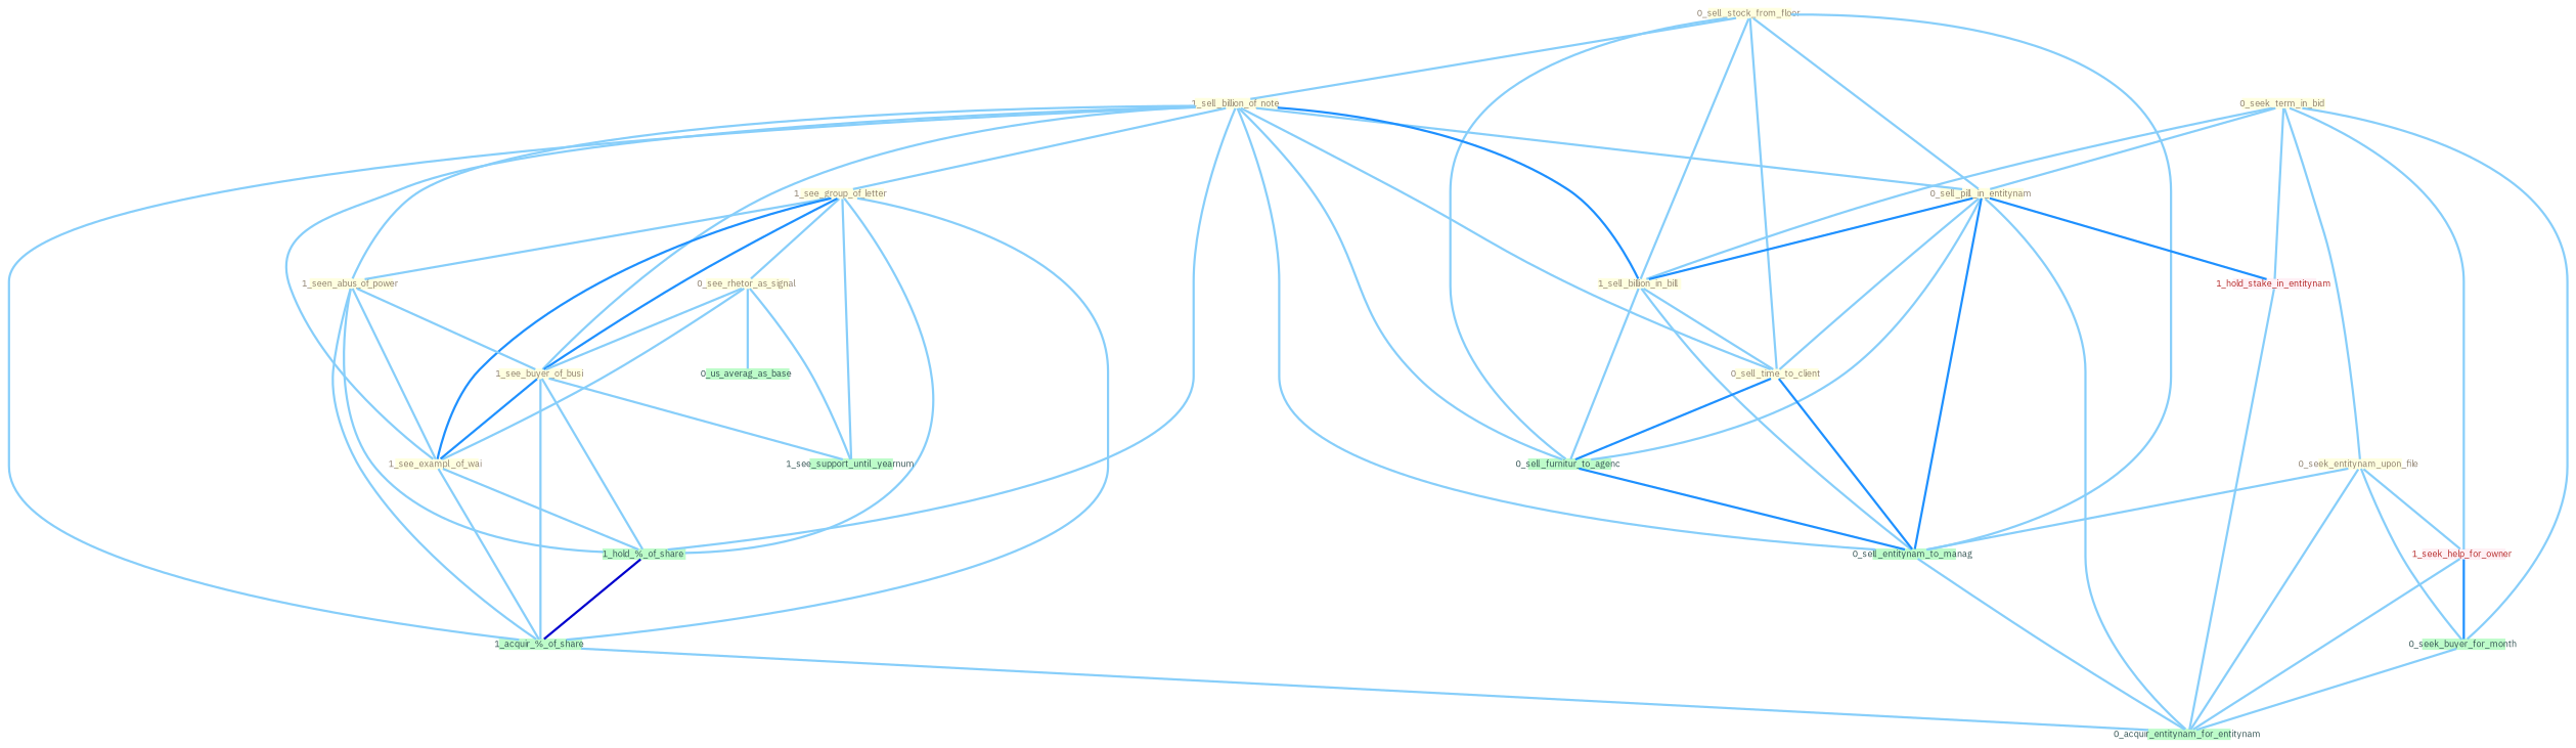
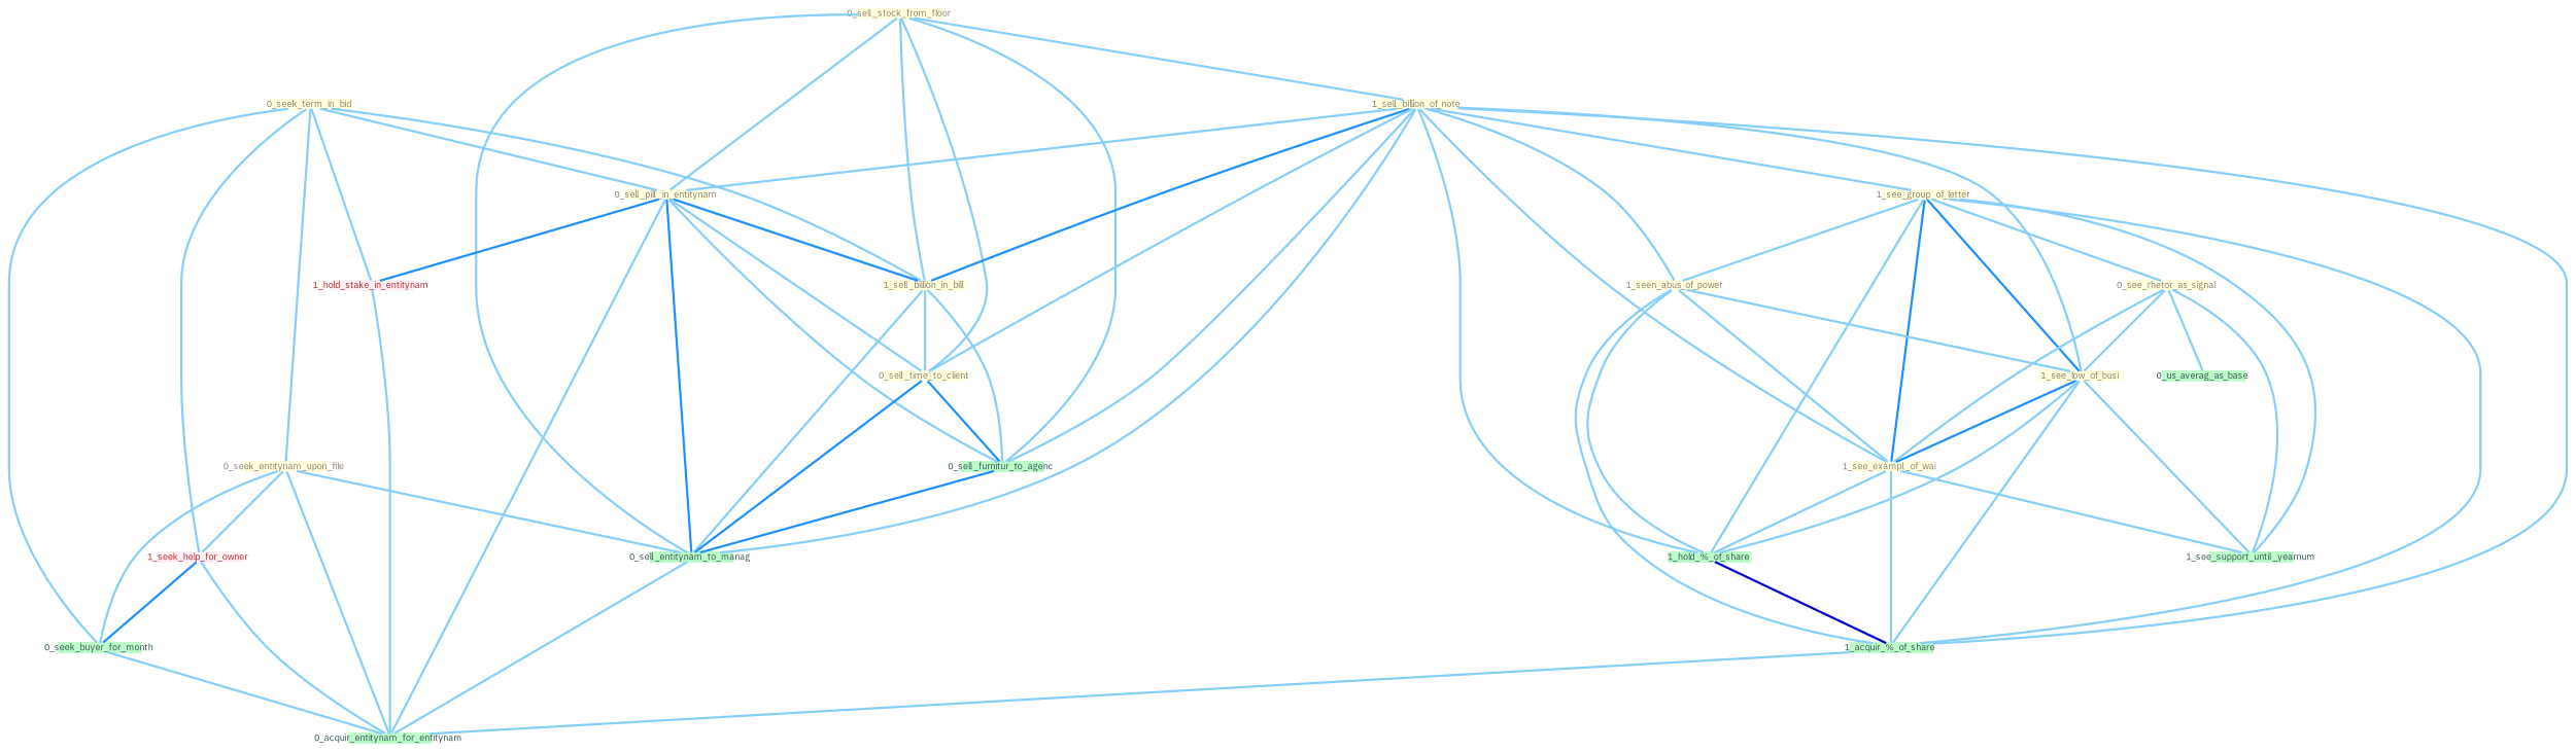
  graph {
    fontname="IBM Plex Sans"
    node [color="#ffffe0" fixedsize=true fontcolor="#8b7d6b" fontname="IBM Plex Sans" fontsize=4 shape=polygon style=filled]
    edge [color="#87cefa" fontname="IBM Plex Sans" w=1]
    "0_sell_stock_from_floor " [height=.06 width=.5]
    "1_sell_billion_of_note " [height=.06 width=.5]
    "1_see_group_of_letter " [height=.06 width=.5]
    "1_seen_abus_of_power " [height=.06 width=.5]
    "0_seek_term_in_bid " [height=.06 width=.5]
    "0_seek_entitynam_upon_file " [height=.06 width=.5]
    "0_sell_pill_in_entitynam " [height=.06 width=.5]
    "0_see_rhetor_as_signal " [height=.06 width=.5]
-   "1_see_low_of_busi " [height=.06 width=.5 label="1_see_buyer_of_busi"]
+   "1_see_low_of_busi " [height=.06 width=.5]
    "1_sell_billion_in_bill " [height=.06 width=.5]
    "0_sell_time_to_client " [height=.06 width=.5]
    "1_see_exampl_of_wai " [height=.06 width=.5]
    "1_hold_stake_in_entitynam " [color="#fff0f5" fontcolor="#b22222" height=.06 width=.5]
    "1_seek_help_for_owner " [color="#fff0f5" fontcolor="#b22222" height=.06 width=.5]
    "0_sell_furnitur_to_agenc " [color="#BDFCC9" fontcolor="#2f4f4f" height=.06 width=.5]
    "0_sell_entitynam_to_manag " [color="#BDFCC9" fontcolor="#2f4f4f" height=.06 width=.5]
    "1_hold_%_of_share " [color="#BDFCC9" fontcolor="#2f4f4f" height=.06 width=.5]
    "1_acquir_%_of_share " [color="#BDFCC9" fontcolor="#2f4f4f" height=.06 width=.5]
    "1_see_support_until_yearnum " [color="#BDFCC9" fontcolor="#2f4f4f" height=.06 width=.5]
    "0_seek_buyer_for_month " [color="#BDFCC9" fontcolor="#2f4f4f" height=.06 width=.5]
    "0_acquir_entitynam_for_entitynam " [color="#BDFCC9" fontcolor="#2f4f4f" height=.06 width=.5]
    "0_us_averag_as_base " [color="#BDFCC9" fontcolor="#2f4f4f" height=.06 width=.5]
    subgraph sub_1 {
      "0_sell_stock_from_floor "
      "1_sell_billion_of_note "
      "1_see_group_of_letter "
      "1_seen_abus_of_power "
      "0_seek_term_in_bid "
      "0_seek_entitynam_upon_file "
      "0_sell_pill_in_entitynam "
      "0_see_rhetor_as_signal "
      "1_see_low_of_busi "
      "1_sell_billion_in_bill "
      "0_sell_time_to_client "
      "1_see_exampl_of_wai "
    }
    subgraph sub_2 {
      "1_hold_stake_in_entitynam "
      "1_seek_help_for_owner "
    }
    "0_sell_stock_from_floor " -- "1_sell_billion_of_note "
    "0_sell_stock_from_floor " -- "0_sell_pill_in_entitynam "
    "0_sell_stock_from_floor " -- "1_sell_billion_in_bill "
    "0_sell_stock_from_floor " -- "0_sell_time_to_client "
    "0_sell_stock_from_floor " -- "0_sell_furnitur_to_agenc "
    "0_sell_stock_from_floor " -- "0_sell_entitynam_to_manag "
    "1_sell_billion_of_note " -- "1_see_group_of_letter "
    "1_sell_billion_of_note " -- "1_seen_abus_of_power "
    "1_sell_billion_of_note " -- "0_sell_pill_in_entitynam "
    "1_sell_billion_of_note " -- "1_see_low_of_busi "
    "1_sell_billion_of_note " -- "1_sell_billion_in_bill " [color="#1e90ff" w=2]
    "1_sell_billion_of_note " -- "0_sell_time_to_client "
    "1_sell_billion_of_note " -- "1_see_exampl_of_wai "
    "1_sell_billion_of_note " -- "0_sell_furnitur_to_agenc "
    "1_sell_billion_of_note " -- "0_sell_entitynam_to_manag "
    "1_sell_billion_of_note " -- "1_hold_%_of_share "
    "1_sell_billion_of_note " -- "1_acquir_%_of_share "
    "1_see_group_of_letter " -- "1_seen_abus_of_power "
    "1_see_group_of_letter " -- "0_see_rhetor_as_signal "
    "1_see_group_of_letter " -- "1_see_low_of_busi " [color="#1e90ff" w=2]
    "1_see_group_of_letter " -- "1_see_exampl_of_wai " [color="#1e90ff" w=2]
    "1_see_group_of_letter " -- "1_hold_%_of_share "
    "1_see_group_of_letter " -- "1_acquir_%_of_share "
    "1_see_group_of_letter " -- "1_see_support_until_yearnum "
    "1_seen_abus_of_power " -- "1_see_low_of_busi "
    "1_seen_abus_of_power " -- "1_see_exampl_of_wai "
    "1_seen_abus_of_power " -- "1_hold_%_of_share "
    "1_seen_abus_of_power " -- "1_acquir_%_of_share "
    "0_seek_term_in_bid " -- "0_seek_entitynam_upon_file "
    "0_seek_term_in_bid " -- "0_sell_pill_in_entitynam "
    "0_seek_term_in_bid " -- "1_sell_billion_in_bill "
    "0_seek_term_in_bid " -- "1_hold_stake_in_entitynam "
    "0_seek_term_in_bid " -- "1_seek_help_for_owner "
    "0_seek_term_in_bid " -- "0_seek_buyer_for_month "
    "0_seek_entitynam_upon_file " -- "1_seek_help_for_owner "
    "0_seek_entitynam_upon_file " -- "0_sell_entitynam_to_manag "
    "0_seek_entitynam_upon_file " -- "0_seek_buyer_for_month "
    "0_seek_entitynam_upon_file " -- "0_acquir_entitynam_for_entitynam "
    "0_sell_pill_in_entitynam " -- "1_sell_billion_in_bill " [color="#1e90ff" w=2]
    "0_sell_pill_in_entitynam " -- "0_sell_time_to_client "
    "0_sell_pill_in_entitynam " -- "1_hold_stake_in_entitynam " [color="#1e90ff" w=2]
    "0_sell_pill_in_entitynam " -- "0_sell_furnitur_to_agenc "
    "0_sell_pill_in_entitynam " -- "0_sell_entitynam_to_manag " [color="#1e90ff"]
    "0_sell_pill_in_entitynam " -- "0_acquir_entitynam_for_entitynam "
    "0_see_rhetor_as_signal " -- "1_see_low_of_busi "
    "0_see_rhetor_as_signal " -- "1_see_exampl_of_wai "
    "0_see_rhetor_as_signal " -- "1_see_support_until_yearnum "
    "0_see_rhetor_as_signal " -- "0_us_averag_as_base "
    "1_see_low_of_busi " -- "1_see_exampl_of_wai " [color="#1e90ff" w=2]
    "1_see_low_of_busi " -- "1_hold_%_of_share "
    "1_see_low_of_busi " -- "1_acquir_%_of_share "
    "1_see_low_of_busi " -- "1_see_support_until_yearnum "
    "1_sell_billion_in_bill " -- "0_sell_time_to_client "
    "1_sell_billion_in_bill " -- "0_sell_furnitur_to_agenc "
    "1_sell_billion_in_bill " -- "0_sell_entitynam_to_manag "
    "0_sell_time_to_client " -- "0_sell_furnitur_to_agenc " [color="#1e90ff" w=2]
    "0_sell_time_to_client " -- "0_sell_entitynam_to_manag " [color="#1e90ff" w=2]
    "1_see_exampl_of_wai " -- "1_hold_%_of_share "
    "1_see_exampl_of_wai " -- "1_acquir_%_of_share "
+   "1_see_exampl_of_wai " -- "1_see_support_until_yearnum "
    "1_hold_stake_in_entitynam " -- "0_acquir_entitynam_for_entitynam "
    "1_seek_help_for_owner " -- "0_seek_buyer_for_month " [color="#1e90ff" w=2]
    "1_seek_help_for_owner " -- "0_acquir_entitynam_for_entitynam "
    "0_sell_furnitur_to_agenc " -- "0_sell_entitynam_to_manag " [color="#1e90ff" w=2]
    "0_sell_entitynam_to_manag " -- "0_acquir_entitynam_for_entitynam "
    "1_hold_%_of_share " -- "1_acquir_%_of_share " [color="#0000cd" w=3]
    "1_acquir_%_of_share " -- "0_acquir_entitynam_for_entitynam "
    "0_seek_buyer_for_month " -- "0_acquir_entitynam_for_entitynam "
  }
